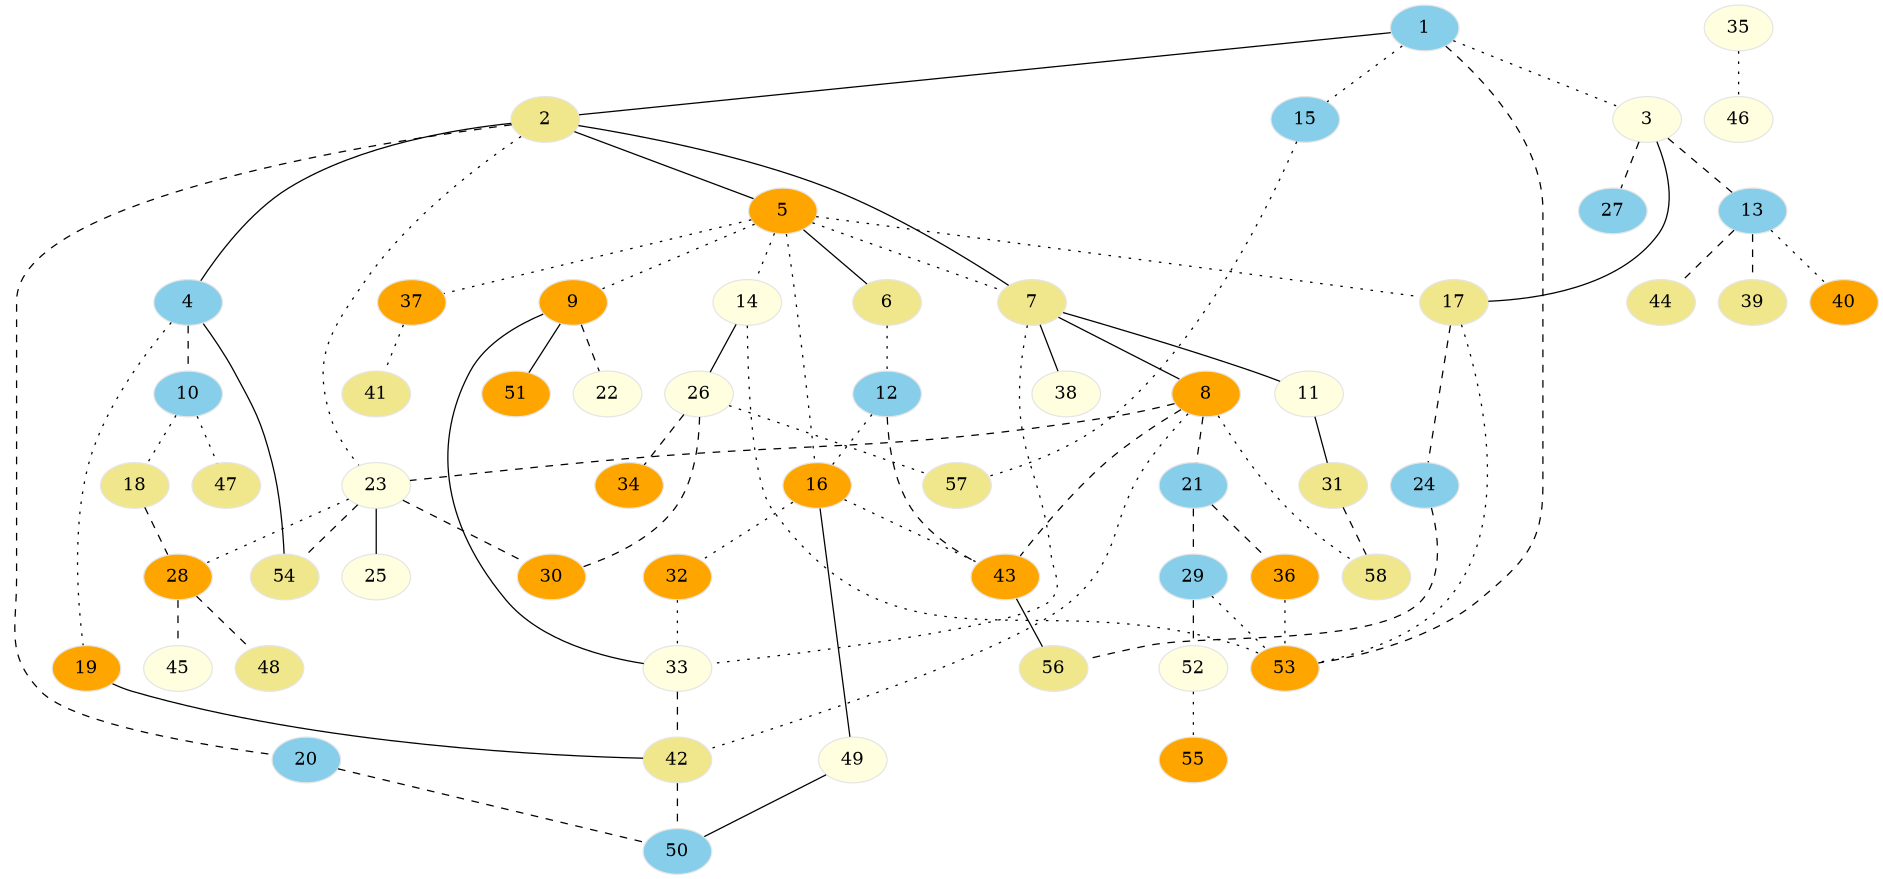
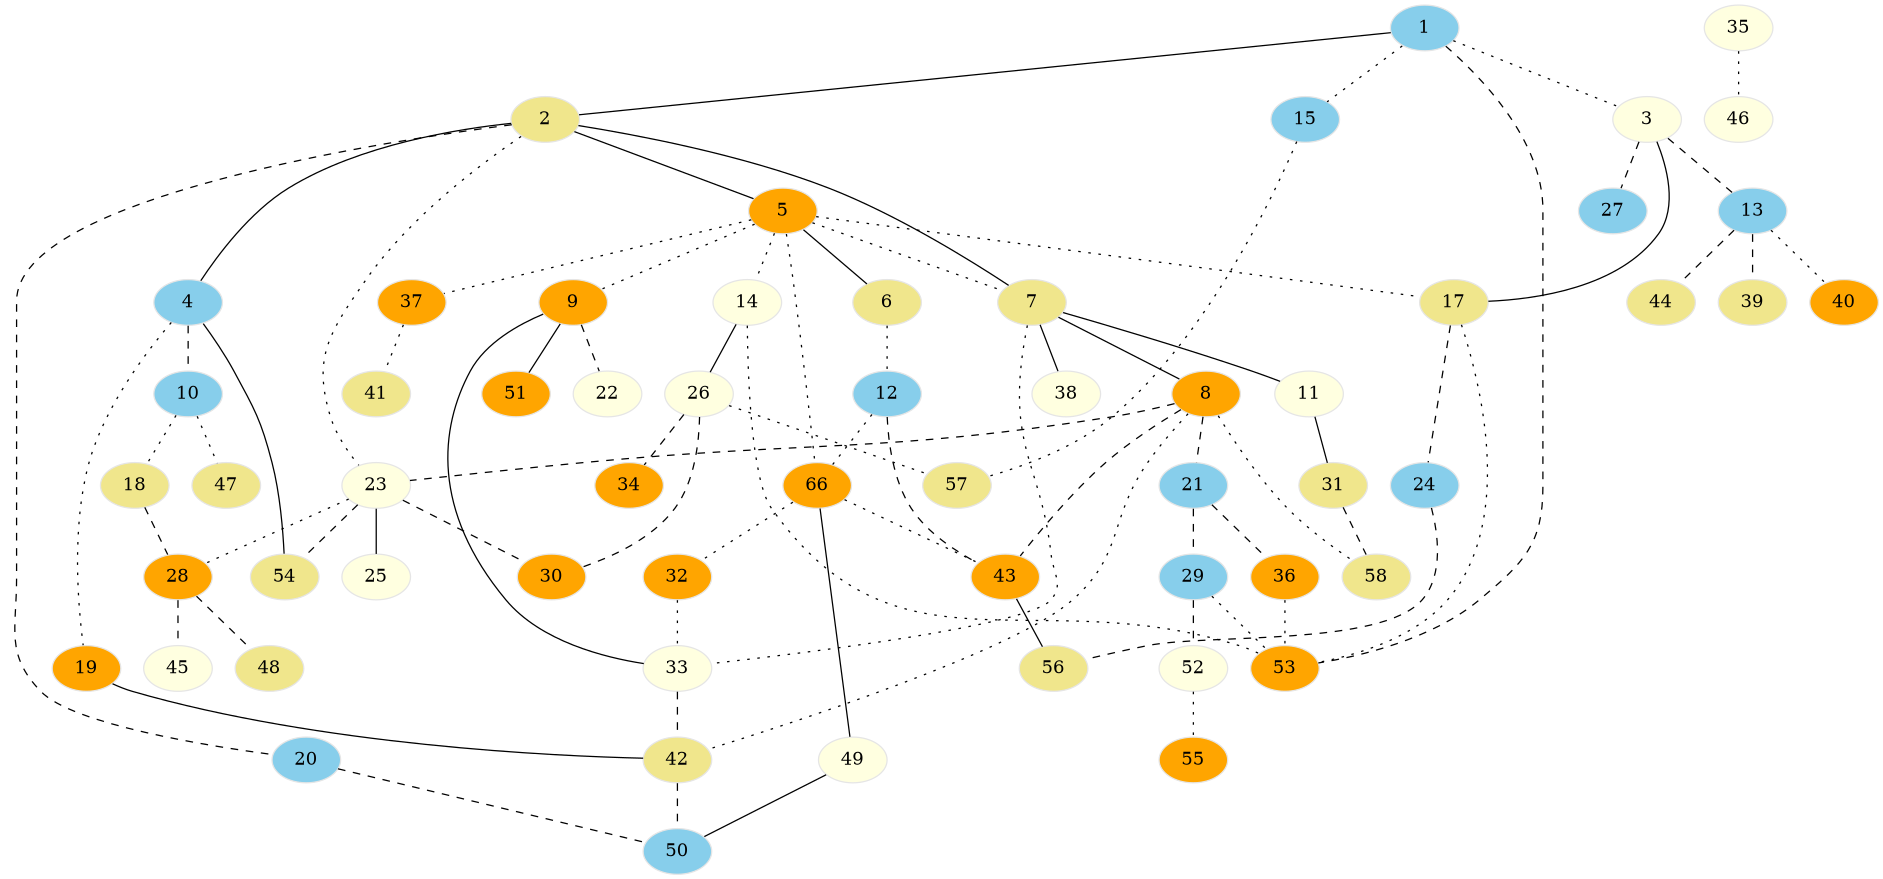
  graph {
    node [color=gray90 fillcolor=khaki style=filled]
    edge [style=dotted weight=1.0]
    1 [fillcolor=skyblue]
    2
    3 [fillcolor=lightyellow]
    15 [fillcolor=skyblue]
    53 [fillcolor=orange]
    4 [fillcolor=skyblue]
    5 [fillcolor=orange]
    7
    20 [fillcolor=skyblue]
    23 [fillcolor=lightyellow]
    13 [fillcolor=skyblue]
    17
    27 [fillcolor=skyblue]
    57
    10 [fillcolor=skyblue]
    19 [fillcolor=orange]
    54
    6
    9 [fillcolor=orange]
    14 [fillcolor=lightyellow]
-   16 [fillcolor=orange]
+   16 [fillcolor=orange label=66]
    37 [fillcolor=orange]
    8 [fillcolor=orange]
    11 [fillcolor=lightyellow]
    33 [fillcolor=lightyellow]
    38 [fillcolor=lightyellow]
    50 [fillcolor=skyblue]
    28 [fillcolor=orange]
    25 [fillcolor=lightyellow]
    30 [fillcolor=orange]
    39
    40 [fillcolor=orange]
    44
    24 [fillcolor=skyblue]
    18
    47
    42
    12 [fillcolor=skyblue]
    22 [fillcolor=lightyellow]
    51 [fillcolor=orange]
    26 [fillcolor=lightyellow]
    43 [fillcolor=orange]
    32 [fillcolor=orange]
    49 [fillcolor=lightyellow]
    41
    21 [fillcolor=skyblue]
    58
    31
    29 [fillcolor=skyblue]
    36 [fillcolor=orange]
    35 [fillcolor=lightyellow]
    46 [fillcolor=lightyellow]
    56
    34 [fillcolor=orange]
    45 [fillcolor=lightyellow]
    48
    52 [fillcolor=lightyellow]
    55 [fillcolor=orange]
    1 -- 2 [style=solid]
    1 -- 3
    1 -- 15
    1 -- 53 [style=dashed]
    2 -- 4 [style=solid]
    2 -- 5 [style=solid]
    2 -- 7 [style=solid]
    2 -- 20 [style=dashed]
    2 -- 23
    3 -- 13 [style=dashed]
    3 -- 17 [style=solid]
    3 -- 27 [style=dashed]
    15 -- 57
    4 -- 10 [style=dashed weight=2.0]
    4 -- 19
    4 -- 54 [style=solid]
    5 -- 7
    5 -- 17
    5 -- 6 [style=solid]
    5 -- 9
    5 -- 14
    5 -- 16
    5 -- 37
    7 -- 8 [style=solid]
    7 -- 11 [style=solid]
    7 -- 33
    7 -- 38 [style=solid]
    20 -- 50 [style=dashed]
    23 -- 54 [style=dashed]
    23 -- 28
    23 -- 25 [style=solid weight=2.0]
    23 -- 30 [style=dashed]
    13 -- 39 [style=dashed]
    13 -- 40
    13 -- 44 [style=dashed]
    17 -- 53
    17 -- 24 [style=dashed]
    10 -- 18
    10 -- 47
    19 -- 42 [style=solid]
    6 -- 12
    9 -- 33 [style=solid]
    9 -- 22 [style=dashed]
    9 -- 51 [style=solid]
    14 -- 53
    14 -- 26 [style=solid]
    16 -- 43
    16 -- 32
    16 -- 49 [style=solid]
    37 -- 41
    8 -- 23 [style=dashed]
    8 -- 42
    8 -- 43 [style=dashed]
    8 -- 21 [style=dashed]
    8 -- 58
    11 -- 31 [style=solid]
    33 -- 42 [style=dashed]
    28 -- 45 [style=dashed]
    28 -- 48 [style=dashed]
    24 -- 56 [style=dashed]
    18 -- 28 [style=dashed weight=2.0]
    42 -- 50 [style=dashed]
    12 -- 16 [weight=3.0]
    12 -- 43 [style=dashed]
    26 -- 57
    26 -- 30 [style=dashed]
    26 -- 34 [style=dashed]
    43 -- 56 [style=solid]
    32 -- 33
    49 -- 50 [style=solid]
    21 -- 29 [style=dashed]
    21 -- 36 [style=dashed]
    31 -- 58 [style=dashed]
    29 -- 53
    29 -- 52 [style=dashed]
    36 -- 53
    35 -- 46
    52 -- 55 [weight=2.0]
  }
